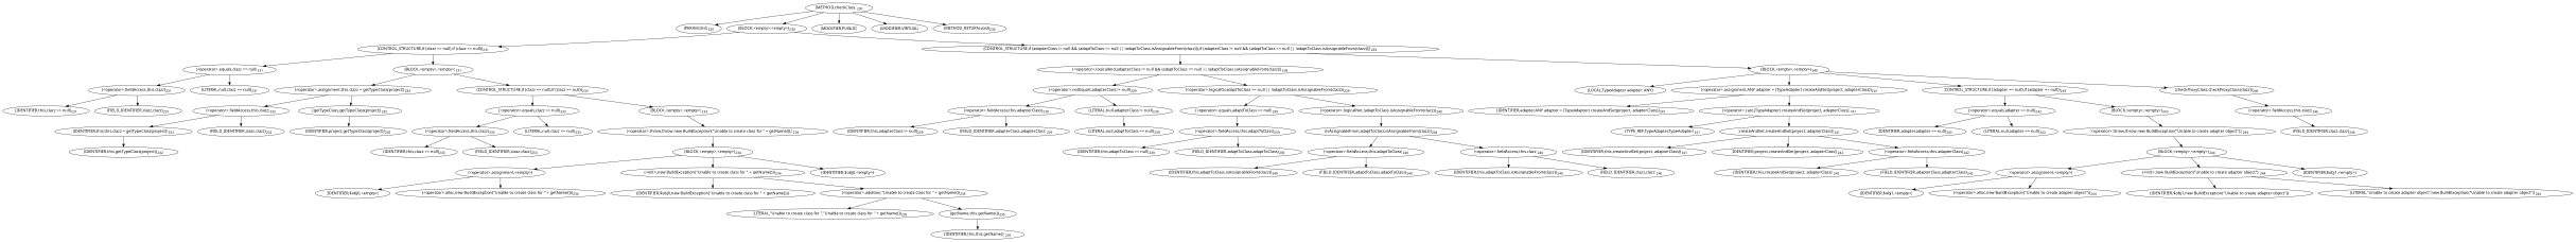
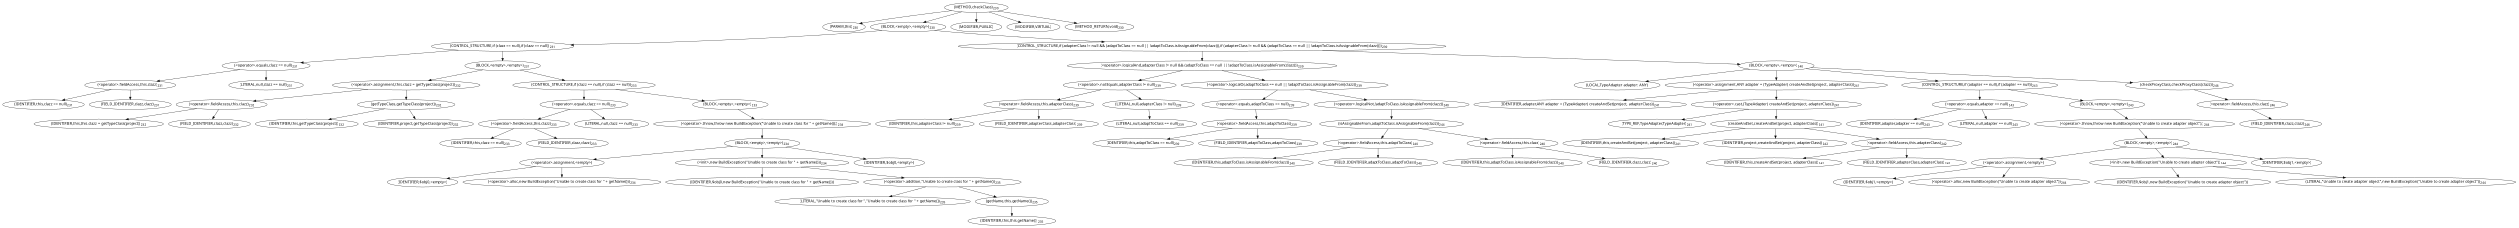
  digraph {
    fontname="Noto Sans"
    node [fontname="Noto Sans"]
    edge [fontname="Noto Sans"]
    n1 [label=<(METHOD,checkClass)<SUB>230</SUB>>]
    n2 [label=<(PARAM,this)<SUB>230</SUB>>]
    n3 [label=<(BLOCK,&lt;empty&gt;,&lt;empty&gt;)<SUB>230</SUB>>]
    n4 [label=<(MODIFIER,PUBLIC)>]
    n5 [label=<(MODIFIER,VIRTUAL)>]
    n6 [label=<(METHOD_RETURN,void)<SUB>230</SUB>>]
    n7 [label=<(CONTROL_STRUCTURE,if (clazz == null),if (clazz == null))<SUB>231</SUB>>]
    n8 [label=<(CONTROL_STRUCTURE,if (adapterClass != null &amp;&amp; (adaptToClass == null || !adaptToClass.isAssignableFrom(clazz))),if (adapterClass != null &amp;&amp; (adaptToClass == null || !adaptToClass.isAssignableFrom(clazz))))<SUB>239</SUB>>]
    n9 [label=<(&lt;operator&gt;.equals,clazz == null)<SUB>231</SUB>>]
    n10 [label=<(BLOCK,&lt;empty&gt;,&lt;empty&gt;)<SUB>231</SUB>>]
    n11 [label=<(&lt;operator&gt;.logicalAnd,adapterClass != null &amp;&amp; (adaptToClass == null || !adaptToClass.isAssignableFrom(clazz)))<SUB>239</SUB>>]
    n12 [label=<(BLOCK,&lt;empty&gt;,&lt;empty&gt;)<SUB>240</SUB>>]
    n13 [label=<(&lt;operator&gt;.fieldAccess,this.clazz)<SUB>231</SUB>>]
    n14 [label=<(LITERAL,null,clazz == null)<SUB>231</SUB>>]
    n15 [label=<(&lt;operator&gt;.assignment,this.clazz = getTypeClass(project))<SUB>232</SUB>>]
    n16 [label=<(CONTROL_STRUCTURE,if (clazz == null),if (clazz == null))<SUB>233</SUB>>]
    n17 [label=<(IDENTIFIER,this,clazz == null)<SUB>231</SUB>>]
    n18 [label=<(FIELD_IDENTIFIER,clazz,clazz)<SUB>231</SUB>>]
    n19 [label=<(&lt;operator&gt;.fieldAccess,this.clazz)<SUB>232</SUB>>]
    n20 [label=<(getTypeClass,getTypeClass(project))<SUB>232</SUB>>]
    n21 [label=<(&lt;operator&gt;.equals,clazz == null)<SUB>233</SUB>>]
    n22 [label=<(BLOCK,&lt;empty&gt;,&lt;empty&gt;)<SUB>233</SUB>>]
    n23 [label=<(IDENTIFIER,this,this.clazz = getTypeClass(project))<SUB>232</SUB>>]
    n24 [label=<(FIELD_IDENTIFIER,clazz,clazz)<SUB>232</SUB>>]
    n25 [label=<(IDENTIFIER,this,getTypeClass(project))<SUB>232</SUB>>]
    n26 [label=<(IDENTIFIER,project,getTypeClass(project))<SUB>232</SUB>>]
    n27 [label=<(&lt;operator&gt;.fieldAccess,this.clazz)<SUB>233</SUB>>]
    n28 [label=<(LITERAL,null,clazz == null)<SUB>233</SUB>>]
    n29 [label=<(&lt;operator&gt;.throw,throw new BuildException(&quot;Unable to create class for &quot; + getName());)<SUB>234</SUB>>]
    n30 [label=<(IDENTIFIER,this,clazz == null)<SUB>233</SUB>>]
    n31 [label=<(FIELD_IDENTIFIER,clazz,clazz)<SUB>233</SUB>>]
    n32 [label=<(BLOCK,&lt;empty&gt;,&lt;empty&gt;)<SUB>234</SUB>>]
    n33 [label=<(&lt;operator&gt;.assignment,&lt;empty&gt;)>]
    n34 [label=<(&lt;init&gt;,new BuildException(&quot;Unable to create class for &quot; + getName()))<SUB>234</SUB>>]
    n35 [label=<(IDENTIFIER,$obj0,&lt;empty&gt;)>]
    n36 [label=<(IDENTIFIER,$obj0,&lt;empty&gt;)>]
    n37 [label=<(&lt;operator&gt;.alloc,new BuildException(&quot;Unable to create class for &quot; + getName()))<SUB>234</SUB>>]
    n38 [label=<(IDENTIFIER,$obj0,new BuildException(&quot;Unable to create class for &quot; + getName()))>]
    n39 [label=<(&lt;operator&gt;.addition,&quot;Unable to create class for &quot; + getName())<SUB>235</SUB>>]
    n40 [label=<(LITERAL,&quot;Unable to create class for &quot;,&quot;Unable to create class for &quot; + getName())<SUB>235</SUB>>]
    n41 [label=<(getName,this.getName())<SUB>235</SUB>>]
    n42 [label=<(IDENTIFIER,this,this.getName())<SUB>235</SUB>>]
    n43 [label=<(&lt;operator&gt;.notEquals,adapterClass != null)<SUB>239</SUB>>]
    n44 [label=<(&lt;operator&gt;.logicalOr,adaptToClass == null || !adaptToClass.isAssignableFrom(clazz))<SUB>239</SUB>>]
    n45 [label=<(LOCAL,TypeAdapter adapter: ANY)>]
    n46 [label=<(&lt;operator&gt;.assignment,ANY adapter = (TypeAdapter) createAndSet(project, adapterClass))<SUB>241</SUB>>]
    n47 [label=<(CONTROL_STRUCTURE,if (adapter == null),if (adapter == null))<SUB>243</SUB>>]
    n48 [label=<(checkProxyClass,checkProxyClass(clazz))<SUB>246</SUB>>]
    n49 [label=<(&lt;operator&gt;.fieldAccess,this.adapterClass)<SUB>239</SUB>>]
    n50 [label=<(LITERAL,null,adapterClass != null)<SUB>239</SUB>>]
    n51 [label=<(&lt;operator&gt;.equals,adaptToClass == null)<SUB>239</SUB>>]
    n52 [label=<(&lt;operator&gt;.logicalNot,!adaptToClass.isAssignableFrom(clazz))<SUB>240</SUB>>]
    n53 [label=<(IDENTIFIER,this,adapterClass != null)<SUB>239</SUB>>]
    n54 [label=<(FIELD_IDENTIFIER,adapterClass,adapterClass)<SUB>239</SUB>>]
    n55 [label=<(LITERAL,null,adaptToClass == null)<SUB>239</SUB>>]
    n56 [label=<(&lt;operator&gt;.fieldAccess,this.adaptToClass)<SUB>239</SUB>>]
    n57 [label=<(isAssignableFrom,adaptToClass.isAssignableFrom(clazz))<SUB>244</SUB>>]
    n58 [label=<(IDENTIFIER,this,adaptToClass == null)<SUB>239</SUB>>]
    n59 [label=<(FIELD_IDENTIFIER,adaptToClass,adaptToClass)<SUB>239</SUB>>]
    n60 [label=<(&lt;operator&gt;.fieldAccess,this.adaptToClass)<SUB>240</SUB>>]
    n61 [label=<(&lt;operator&gt;.fieldAccess,this.clazz)<SUB>240</SUB>>]
    n62 [label=<(IDENTIFIER,this,adaptToClass.isAssignableFrom(clazz))<SUB>240</SUB>>]
    n63 [label=<(FIELD_IDENTIFIER,adaptToClass,adaptToClass)<SUB>240</SUB>>]
    n64 [label=<(IDENTIFIER,this,adaptToClass.isAssignableFrom(clazz))<SUB>240</SUB>>]
    n65 [label=<(FIELD_IDENTIFIER,clazz,clazz)<SUB>240</SUB>>]
    n66 [label=<(IDENTIFIER,adapter,ANY adapter = (TypeAdapter) createAndSet(project, adapterClass))<SUB>241</SUB>>]
    n67 [label=<(&lt;operator&gt;.cast,(TypeAdapter) createAndSet(project, adapterClass))<SUB>241</SUB>>]
    n68 [label=<(&lt;operator&gt;.equals,adapter == null)<SUB>243</SUB>>]
    n69 [label=<(BLOCK,&lt;empty&gt;,&lt;empty&gt;)<SUB>243</SUB>>]
    n70 [label=<(&lt;operator&gt;.fieldAccess,this.clazz)<SUB>246</SUB>>]
    n71 [label=<(TYPE_REF,TypeAdapter,TypeAdapter)<SUB>241</SUB>>]
    n72 [label=<(createAndSet,createAndSet(project, adapterClass))<SUB>241</SUB>>]
    n73 [label=<(IDENTIFIER,this,createAndSet(project, adapterClass))<SUB>241</SUB>>]
    n74 [label=<(IDENTIFIER,project,createAndSet(project, adapterClass))<SUB>242</SUB>>]
    n75 [label=<(&lt;operator&gt;.fieldAccess,this.adapterClass)<SUB>242</SUB>>]
    n76 [label=<(IDENTIFIER,this,createAndSet(project, adapterClass))<SUB>242</SUB>>]
    n77 [label=<(FIELD_IDENTIFIER,adapterClass,adapterClass)<SUB>242</SUB>>]
    n78 [label=<(IDENTIFIER,adapter,adapter == null)<SUB>243</SUB>>]
    n79 [label=<(LITERAL,null,adapter == null)<SUB>243</SUB>>]
    n80 [label=<(&lt;operator&gt;.throw,throw new BuildException(&quot;Unable to create adapter object&quot;);)<SUB>244</SUB>>]
    n81 [label=<(BLOCK,&lt;empty&gt;,&lt;empty&gt;)<SUB>244</SUB>>]
    n82 [label=<(&lt;operator&gt;.assignment,&lt;empty&gt;)>]
    n83 [label=<(&lt;init&gt;,new BuildException(&quot;Unable to create adapter object&quot;))<SUB>244</SUB>>]
    n84 [label=<(IDENTIFIER,$obj1,&lt;empty&gt;)>]
    n85 [label=<(IDENTIFIER,$obj1,&lt;empty&gt;)>]
    n86 [label=<(&lt;operator&gt;.alloc,new BuildException(&quot;Unable to create adapter object&quot;))<SUB>244</SUB>>]
    n87 [label=<(IDENTIFIER,$obj1,new BuildException(&quot;Unable to create adapter object&quot;))>]
    n88 [label=<(LITERAL,&quot;Unable to create adapter object&quot;,new BuildException(&quot;Unable to create adapter object&quot;))<SUB>244</SUB>>]
    n89 [label=<(FIELD_IDENTIFIER,clazz,clazz)<SUB>246</SUB>>]
    n1 -> n2
    n1 -> n3
    n1 -> n4
    n1 -> n5
    n1 -> n6
    n3 -> n7
    n3 -> n8
    n7 -> n9
    n7 -> n10
    n8 -> n11
    n8 -> n12
    n9 -> n13
    n9 -> n14
    n10 -> n15
    n10 -> n16
    n11 -> n43
    n11 -> n44
    n12 -> n45
    n12 -> n46
    n12 -> n47
    n12 -> n48
    n13 -> n17
    n13 -> n18
    n15 -> n19
    n15 -> n20
    n16 -> n21
    n16 -> n22
    n19 -> n23
    n19 -> n24
-   n23 -> n25
+   n20 -> n25
    n20 -> n26
    n21 -> n27
    n21 -> n28
    n22 -> n29
    n27 -> n30
    n27 -> n31
    n29 -> n32
    n32 -> n33
    n32 -> n34
    n32 -> n35
    n33 -> n36
    n33 -> n37
    n34 -> n38
    n34 -> n39
    n39 -> n40
    n39 -> n41
    n41 -> n42
    n43 -> n49
    n43 -> n50
    n44 -> n51
    n44 -> n52
    n46 -> n66
    n46 -> n67
    n47 -> n68
    n47 -> n69
    n48 -> n70
    n49 -> n53
    n49 -> n54
    n50 -> n55
    n51 -> n56
    n52 -> n57
    n56 -> n58
    n56 -> n59
    n57 -> n60
    n57 -> n61
    n60 -> n62
    n60 -> n63
    n61 -> n64
    n61 -> n65
    n67 -> n71
    n67 -> n72
    n68 -> n78
    n68 -> n79
    n69 -> n80
    n70 -> n89
    n72 -> n73
    n72 -> n74
    n72 -> n75
    n75 -> n76
    n75 -> n77
    n80 -> n81
    n81 -> n82
    n81 -> n83
    n81 -> n84
    n82 -> n85
    n82 -> n86
    n83 -> n87
    n83 -> n88
  }
